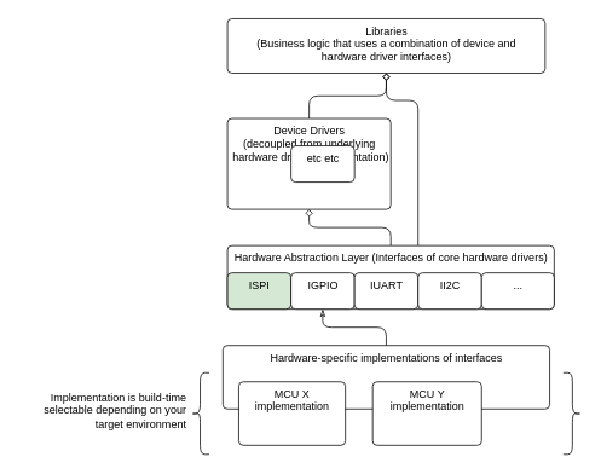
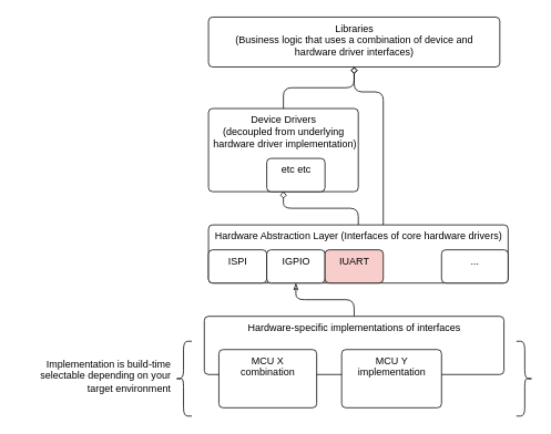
  <mxCell id="0" />
  <mxCell id="1" parent="0" />
  <mxCell id="2" style="edgeStyle=orthogonalEdgeStyle;html=1;entryX=0.5;entryY=1;entryDx=0;entryDy=0;endArrow=diamond;endFill=0;" parent="1" source="4" target="11" edge="1"><mxGeometry relative="1" as="geometry" /></mxCell>
  <mxCell id="3" style="edgeStyle=orthogonalEdgeStyle;html=1;endArrow=diamond;endFill=0;entryX=0.5;entryY=1;entryDx=0;entryDy=0;" parent="1" source="4" target="13" edge="1"><mxGeometry relative="1" as="geometry"><Array as="points"><mxPoint x="460" y="110" /><mxPoint x="425" y="110" /></Array></mxGeometry></mxCell>
  <mxCell id="4" value="Hardware Abstraction Layer (Interfaces of core hardware drivers)" style="html=1;align=center;verticalAlign=top;rounded=1;absoluteArcSize=1;arcSize=10;dashed=0;" parent="1" vertex="1"><mxGeometry x="250" y="270" width="360" height="70" as="geometry" /></mxCell>
- <mxCell id="5" value="ISPI" style="html=1;align=center;verticalAlign=top;rounded=1;absoluteArcSize=1;arcSize=10;dashed=0;fillColor=#d5e8d4;" parent="1" vertex="1"><mxGeometry x="250" y="300" width="70" height="40" as="geometry" /></mxCell>
+ <mxCell id="5" value="ISPI" style="html=1;align=center;verticalAlign=top;rounded=1;absoluteArcSize=1;arcSize=10;dashed=0;" parent="1" vertex="1"><mxGeometry x="250" y="300" width="70" height="40" as="geometry" /></mxCell>
  <mxCell id="6" value="IGPIO" style="html=1;align=center;verticalAlign=top;rounded=1;absoluteArcSize=1;arcSize=10;dashed=0;" parent="1" vertex="1"><mxGeometry x="320" y="300" width="70" height="40" as="geometry" /></mxCell>
- <mxCell id="7" value="IUART" style="html=1;align=center;verticalAlign=top;rounded=1;absoluteArcSize=1;arcSize=10;dashed=0;" parent="1" vertex="1"><mxGeometry x="390" y="300" width="70" height="40" as="geometry" /></mxCell>
- <mxCell id="8" value="II2C" style="html=1;align=center;verticalAlign=top;rounded=1;absoluteArcSize=1;arcSize=10;dashed=0;" parent="1" vertex="1"><mxGeometry x="460" y="300" width="70" height="40" as="geometry" /></mxCell>
+ <mxCell id="7" value="IUART" style="html=1;align=center;verticalAlign=top;rounded=1;absoluteArcSize=1;arcSize=10;dashed=0;fillColor=#f8cecc;" parent="1" vertex="1"><mxGeometry x="390" y="300" width="70" height="40" as="geometry" /></mxCell>
  <mxCell id="9" value="..." style="html=1;align=center;verticalAlign=top;rounded=1;absoluteArcSize=1;arcSize=10;dashed=0;" parent="1" vertex="1"><mxGeometry x="530" y="300" width="80" height="40" as="geometry" /></mxCell>
  <mxCell id="10" style="edgeStyle=orthogonalEdgeStyle;html=1;entryX=0.5;entryY=1;entryDx=0;entryDy=0;endArrow=diamond;endFill=0;" parent="1" source="11" target="13" edge="1"><mxGeometry relative="1" as="geometry" /></mxCell>
  <mxCell id="11" value="Device Drivers &lt;br&gt;(decoupled from underlying&lt;br&gt;&amp;nbsp;hardware driver implementation)" style="html=1;align=center;verticalAlign=top;rounded=1;absoluteArcSize=1;arcSize=10;dashed=0;" parent="1" vertex="1"><mxGeometry x="250" y="130" width="180" height="100" as="geometry" /></mxCell>
- <mxCell id="12" value="etc etc" style="html=1;align=center;verticalAlign=top;rounded=1;absoluteArcSize=1;arcSize=10;dashed=0;" parent="1" vertex="1"><mxGeometry x="320" y="160" width="70" height="40" as="geometry" /></mxCell>
+ <mxCell id="12" value="etc etc" style="html=1;align=center;verticalAlign=top;rounded=1;absoluteArcSize=1;arcSize=10;dashed=0;" parent="1" vertex="1"><mxGeometry x="320" y="190" width="70" height="40" as="geometry" /></mxCell>
  <mxCell id="13" value="Libraries&lt;br&gt;(Business logic that uses a combination of device and&lt;br&gt;hardware driver interfaces)" style="html=1;align=center;verticalAlign=top;rounded=1;absoluteArcSize=1;arcSize=10;dashed=0;" parent="1" vertex="1"><mxGeometry x="250" y="20" width="350" height="60" as="geometry" /></mxCell>
  <mxCell id="14" style="edgeStyle=orthogonalEdgeStyle;html=1;endArrow=classicThin;endFill=0;" parent="1" source="15" target="6" edge="1"><mxGeometry relative="1" as="geometry" /></mxCell>
  <mxCell id="15" value="Hardware-specific implementations of interfaces" style="html=1;align=center;verticalAlign=top;rounded=1;absoluteArcSize=1;arcSize=10;dashed=0;" parent="1" vertex="1"><mxGeometry x="245" y="380" width="360" height="70" as="geometry" /></mxCell>
- <mxCell id="16" value="MCU X&lt;br&gt;implementation" style="html=1;align=center;verticalAlign=top;rounded=1;absoluteArcSize=1;arcSize=10;dashed=0;" parent="1" vertex="1"><mxGeometry x="262.5" y="420" width="117.5" height="70" as="geometry" /></mxCell>
+ <mxCell id="16" value="MCU X&lt;br&gt;combination" style="html=1;align=center;verticalAlign=top;rounded=1;absoluteArcSize=1;arcSize=10;dashed=0;" parent="1" vertex="1"><mxGeometry x="262.5" y="420" width="117.5" height="70" as="geometry" /></mxCell>
  <mxCell id="17" value="MCU Y&lt;br&gt;implementation" style="html=1;align=center;verticalAlign=top;rounded=1;absoluteArcSize=1;arcSize=10;dashed=0;" parent="1" vertex="1"><mxGeometry x="410" y="420" width="120" height="70" as="geometry" /></mxCell>
  <mxCell id="18" value="" style="shape=curlyBracket;whiteSpace=wrap;html=1;rounded=1;" parent="1" vertex="1"><mxGeometry x="210" y="410" width="20" height="90" as="geometry" /></mxCell>
  <mxCell id="19" value="" style="shape=curlyBracket;whiteSpace=wrap;html=1;rounded=1;flipH=1;" parent="1" vertex="1"><mxGeometry x="620" y="410" width="20" height="90" as="geometry" /></mxCell>
  <mxCell id="20" value="&lt;h1&gt;&lt;br&gt;&lt;/h1&gt;&lt;div&gt;Implementation is build-time selectable depending on your target environment&lt;/div&gt;" style="text;html=1;strokeColor=none;fillColor=none;spacing=5;spacingTop=-20;whiteSpace=wrap;overflow=hidden;rounded=0;align=right;" parent="1" vertex="1"><mxGeometry x="20" y="380" width="190" height="110" as="geometry" /></mxCell>
